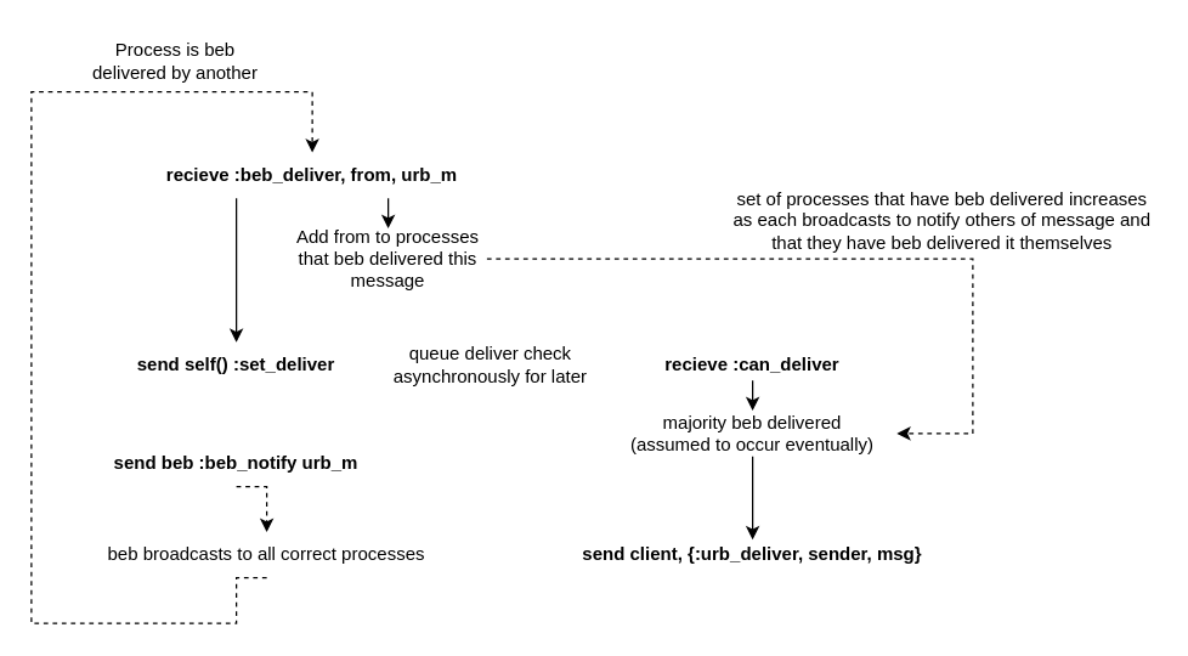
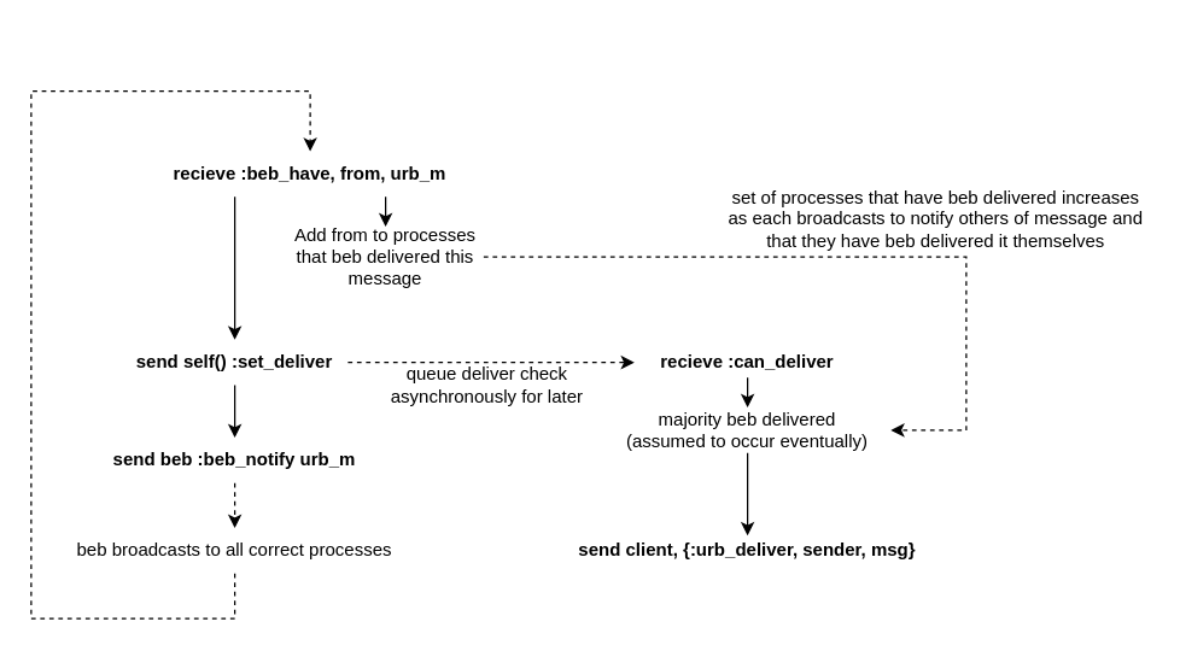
  <mxCell id="0" />
  <mxCell id="1" parent="0" />
  <mxCell id="2" style="edgeStyle=orthogonalEdgeStyle;rounded=0;orthogonalLoop=1;jettySize=auto;html=1;exitX=0.25;exitY=1;exitDx=0;exitDy=0;entryX=0.5;entryY=0;entryDx=0;entryDy=0;" edge="1" parent="1" source="4" target="7"><mxGeometry relative="1" as="geometry" /></mxCell>
  <mxCell id="3" style="edgeStyle=orthogonalEdgeStyle;rounded=0;orthogonalLoop=1;jettySize=auto;html=1;exitX=0.75;exitY=1;exitDx=0;exitDy=0;entryX=0.5;entryY=0;entryDx=0;entryDy=0;" edge="1" parent="1" source="4" target="18"><mxGeometry relative="1" as="geometry" /></mxCell>
- <mxCell id="4" value="recieve :beb_deliver, from, urb_m" style="text;html=1;strokeColor=none;fillColor=none;align=center;verticalAlign=middle;whiteSpace=wrap;rounded=0;fontStyle=1" vertex="1" parent="1"><mxGeometry x="105" y="100" width="200" height="30" as="geometry" /></mxCell>
+ <mxCell id="4" value="recieve :beb_have, from, urb_m" style="text;html=1;strokeColor=none;fillColor=none;align=center;verticalAlign=middle;whiteSpace=wrap;rounded=0;fontStyle=1" vertex="1" parent="1"><mxGeometry x="105" y="100" width="200" height="30" as="geometry" /></mxCell>
+ <mxCell id="5" style="edgeStyle=orthogonalEdgeStyle;rounded=0;orthogonalLoop=1;jettySize=auto;html=1;exitX=0.5;exitY=1;exitDx=0;exitDy=0;entryX=0.5;entryY=0;entryDx=0;entryDy=0;" edge="1" parent="1" source="7" target="9"><mxGeometry relative="1" as="geometry" /></mxCell>
+ <mxCell id="6" style="edgeStyle=orthogonalEdgeStyle;rounded=0;orthogonalLoop=1;jettySize=auto;html=1;exitX=1;exitY=0.5;exitDx=0;exitDy=0;entryX=0;entryY=0.5;entryDx=0;entryDy=0;dashed=1;" edge="1" parent="1" source="7" target="11"><mxGeometry relative="1" as="geometry" /></mxCell>
  <mxCell id="7" value="send self() :set_deliver" style="text;html=1;strokeColor=none;fillColor=none;align=center;verticalAlign=middle;whiteSpace=wrap;rounded=0;fontStyle=1" vertex="1" parent="1"><mxGeometry x="80" y="225" width="150" height="30" as="geometry" /></mxCell>
  <mxCell id="8" style="edgeStyle=orthogonalEdgeStyle;rounded=0;orthogonalLoop=1;jettySize=auto;html=1;exitX=0.5;exitY=1;exitDx=0;exitDy=0;entryX=0.5;entryY=0;entryDx=0;entryDy=0;dashed=1;" edge="1" parent="1" source="9" target="16"><mxGeometry relative="1" as="geometry" /></mxCell>
  <mxCell id="9" value="send beb :beb_notify urb_m" style="text;html=1;strokeColor=none;fillColor=none;align=center;verticalAlign=middle;whiteSpace=wrap;rounded=0;fontStyle=1" vertex="1" parent="1"><mxGeometry x="45" y="290" width="220" height="30" as="geometry" /></mxCell>
  <mxCell id="10" style="edgeStyle=orthogonalEdgeStyle;rounded=0;orthogonalLoop=1;jettySize=auto;html=1;exitX=0.5;exitY=1;exitDx=0;exitDy=0;entryX=0.5;entryY=0;entryDx=0;entryDy=0;" edge="1" parent="1" source="11" target="14"><mxGeometry relative="1" as="geometry" /></mxCell>
  <mxCell id="11" value="recieve :can_deliver" style="text;html=1;strokeColor=none;fillColor=none;align=center;verticalAlign=middle;whiteSpace=wrap;rounded=0;fontStyle=1" vertex="1" parent="1"><mxGeometry x="420" y="230" width="150" height="20" as="geometry" /></mxCell>
  <mxCell id="12" value="send client, {:urb_deliver, sender, msg}" style="text;html=1;strokeColor=none;fillColor=none;align=center;verticalAlign=middle;whiteSpace=wrap;rounded=0;fontStyle=1" vertex="1" parent="1"><mxGeometry x="370" y="355" width="250" height="20" as="geometry" /></mxCell>
  <mxCell id="13" style="edgeStyle=orthogonalEdgeStyle;rounded=0;orthogonalLoop=1;jettySize=auto;html=1;exitX=0.5;exitY=1;exitDx=0;exitDy=0;entryX=0.5;entryY=0;entryDx=0;entryDy=0;" edge="1" parent="1" source="14" target="12"><mxGeometry relative="1" as="geometry" /></mxCell>
  <mxCell id="14" value="majority beb delivered&lt;br&gt;(assumed to occur eventually)" style="text;html=1;strokeColor=none;fillColor=none;align=center;verticalAlign=middle;whiteSpace=wrap;rounded=0;" vertex="1" parent="1"><mxGeometry x="400" y="270" width="190" height="30" as="geometry" /></mxCell>
  <mxCell id="15" style="edgeStyle=orthogonalEdgeStyle;rounded=0;orthogonalLoop=1;jettySize=auto;html=1;exitX=0.5;exitY=1;exitDx=0;exitDy=0;dashed=1;" edge="1" parent="1" source="16"><mxGeometry relative="1" as="geometry"><mxPoint x="205" y="100" as="targetPoint" /><Array as="points"><mxPoint x="155" y="410" /><mxPoint x="20" y="410" /><mxPoint x="20" y="60" /><mxPoint x="205" y="60" /></Array></mxGeometry></mxCell>
- <mxCell id="16" value="beb broadcasts to all correct processes" style="text;html=1;strokeColor=none;fillColor=none;align=center;verticalAlign=middle;whiteSpace=wrap;rounded=0;" vertex="1" parent="1"><mxGeometry x="65" y="350" width="220" height="30" as="geometry" /></mxCell>
+ <mxCell id="16" value="beb broadcasts to all correct processes" style="text;html=1;strokeColor=none;fillColor=none;align=center;verticalAlign=middle;whiteSpace=wrap;rounded=0;" vertex="1" parent="1"><mxGeometry x="45" y="350" width="220" height="30" as="geometry" /></mxCell>
  <mxCell id="17" style="edgeStyle=orthogonalEdgeStyle;rounded=0;orthogonalLoop=1;jettySize=auto;html=1;exitX=1;exitY=0.5;exitDx=0;exitDy=0;entryX=1;entryY=0.5;entryDx=0;entryDy=0;dashed=1;" edge="1" parent="1" source="18" target="14"><mxGeometry relative="1" as="geometry"><Array as="points"><mxPoint x="640" y="170" /><mxPoint x="640" y="285" /></Array></mxGeometry></mxCell>
  <mxCell id="18" value="Add from to processes that beb delivered this message" style="text;html=1;strokeColor=none;fillColor=none;align=center;verticalAlign=middle;whiteSpace=wrap;rounded=0;" vertex="1" parent="1"><mxGeometry x="190" y="150" width="130" height="40" as="geometry" /></mxCell>
- <mxCell id="19" value="Process is beb delivered by another" style="text;html=1;strokeColor=none;fillColor=none;align=center;verticalAlign=middle;whiteSpace=wrap;rounded=0;" vertex="1" parent="1"><mxGeometry x="50" y="20" width="130" height="40" as="geometry" /></mxCell>
- <mxCell id="20" value="queue deliver check asynchronously for later" style="text;html=1;strokeColor=none;fillColor=none;align=center;verticalAlign=middle;whiteSpace=wrap;rounded=0;" vertex="1" parent="1"><mxGeometry x="245" y="225" width="155" height="30" as="geometry" /></mxCell>
+ <mxCell id="20" value="queue deliver check asynchronously for later" style="text;html=1;strokeColor=none;fillColor=none;align=center;verticalAlign=middle;whiteSpace=wrap;rounded=0;" vertex="1" parent="1"><mxGeometry x="245" y="240" width="155" height="30" as="geometry" /></mxCell>
  <mxCell id="21" value="set of processes that have beb delivered increases as each broadcasts to notify others of message and that they have beb delivered it themselves" style="text;html=1;strokeColor=none;fillColor=none;align=center;verticalAlign=middle;whiteSpace=wrap;rounded=0;" vertex="1" parent="1"><mxGeometry x="480" y="130" width="280" height="30" as="geometry" /></mxCell>
